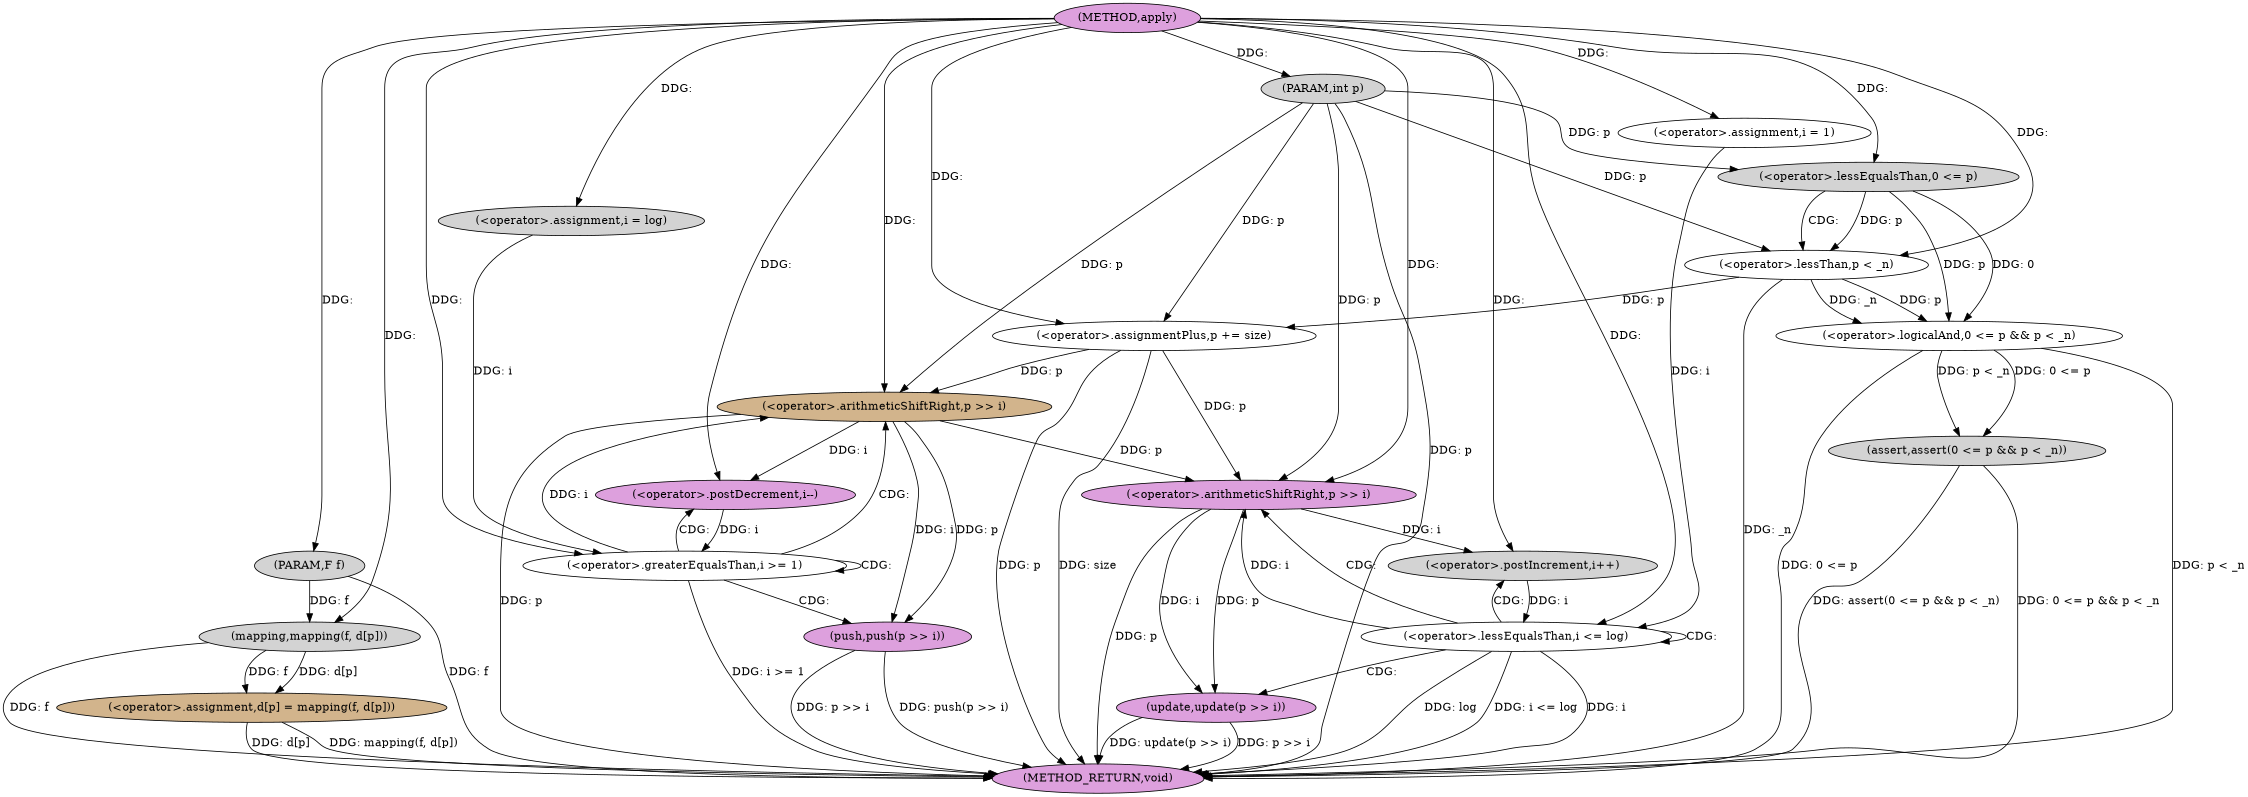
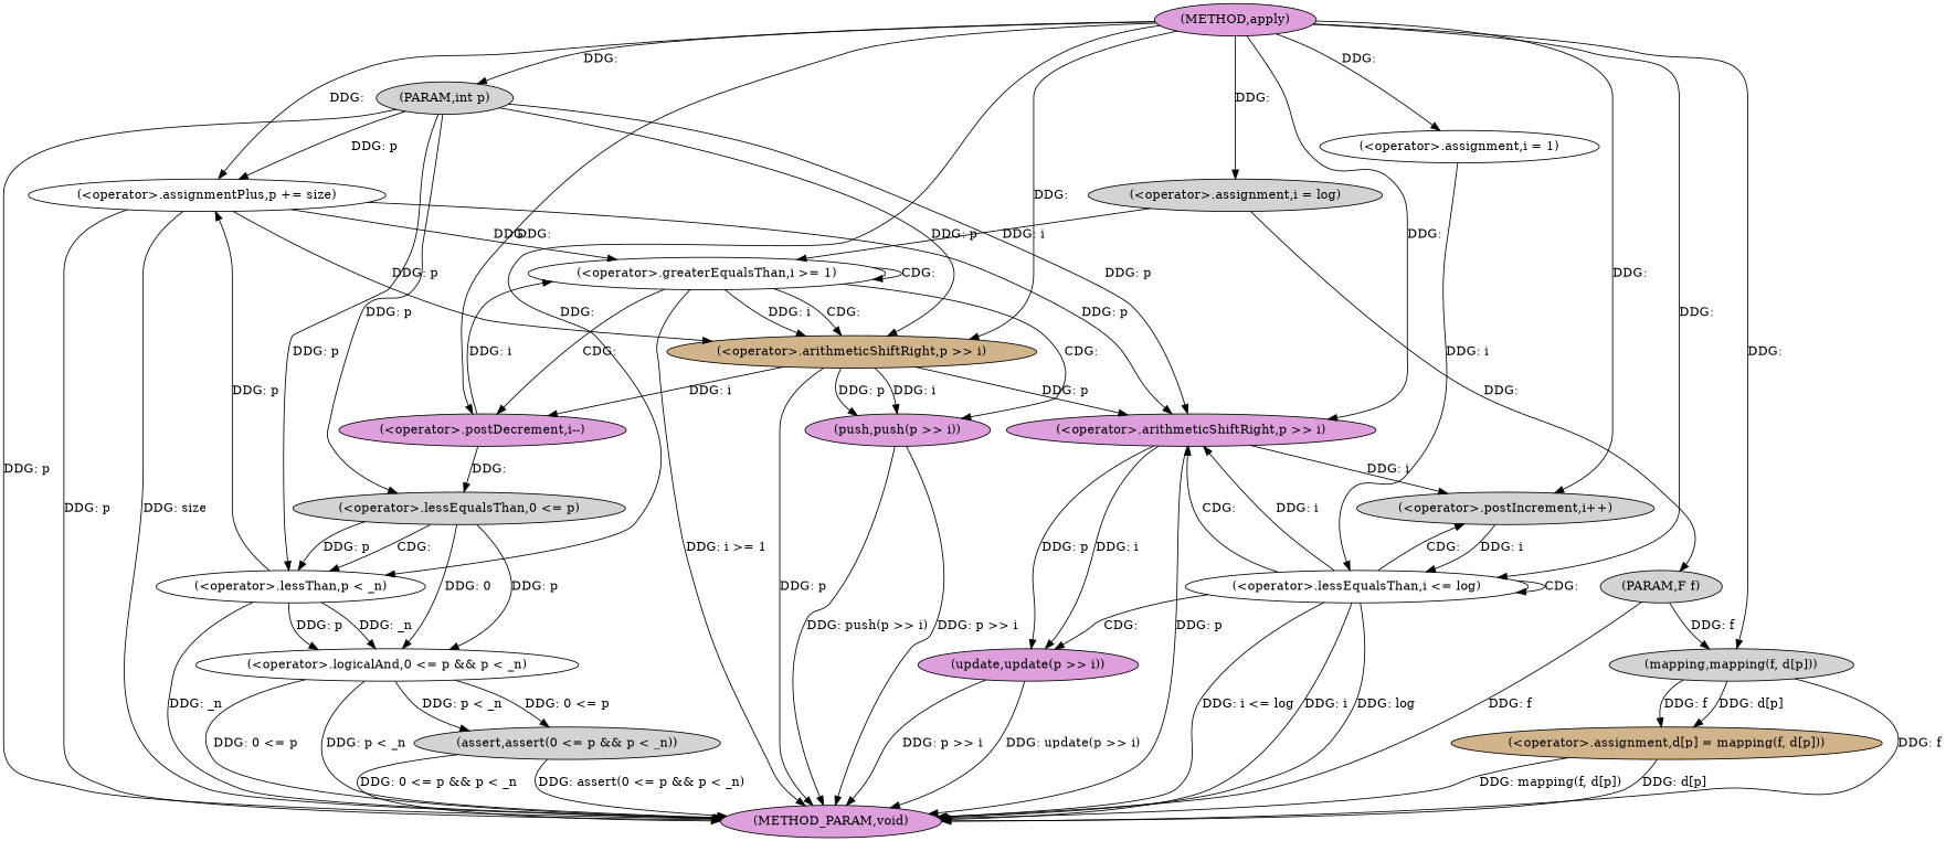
  digraph {
    node [fillcolor=lightgrey style=filled]
    n1 [fillcolor=plum label="(METHOD,apply)"]
    n2 [label="(PARAM,int p)"]
    n3 [label="(PARAM,F f)"]
    n4 [fillcolor=white label="(<operator>.assignmentPlus,p += size)"]
    n5 [label="(<operator>.assignment,i = log)"]
    n6 [fillcolor=white label="(<operator>.greaterEqualsThan,i >= 1)"]
    n7 [fillcolor=plum label="(<operator>.postDecrement,i--)"]
    n8 [fillcolor=white label="(<operator>.assignment,i = 1)"]
    n9 [fillcolor=white label="(<operator>.lessEqualsThan,i <= log)"]
    n10 [label="(<operator>.postIncrement,i++)"]
    n11 [label="(mapping,mapping(f, d[p]))"]
    n12 [label="(<operator>.lessEqualsThan,0 <= p)"]
    n13 [fillcolor=white label="(<operator>.lessThan,p < _n)"]
    n14 [fillcolor=tan label="(<operator>.arithmeticShiftRight,p >> i)"]
    n15 [fillcolor=plum label="(<operator>.arithmeticShiftRight,p >> i)"]
-   n16 [fillcolor=plum label="(METHOD_RETURN,void)"]
+   n16 [fillcolor=plum label="(METHOD_PARAM,void)"]
    n17 [fillcolor=plum label="(push,push(p >> i))"]
    n18 [fillcolor=plum label="(update,update(p >> i))"]
    n19 [fillcolor=tan label="(<operator>.assignment,d[p] = mapping(f, d[p]))"]
    n20 [fillcolor=white label="(<operator>.logicalAnd,0 <= p && p < _n)"]
    n21 [label="(assert,assert(0 <= p && p < _n))"]
    n1 -> n2 [label="DDG: "]
-   n1 -> n3 [label="DDG: "]
+   n5 -> n3 [label="DDG: "]
    n1 -> n4 [label="DDG: "]
    n1 -> n5 [label="DDG: "]
-   n1 -> n6 [label="DDG: "]
+   n4 -> n6 [label="DDG: "]
    n1 -> n7 [label="DDG: "]
    n1 -> n8 [label="DDG: "]
    n1 -> n9 [label="DDG: "]
    n1 -> n10 [label="DDG: "]
    n1 -> n11 [label="DDG: "]
-   n1 -> n12 [label="DDG: "]
+   n7 -> n12 [label="DDG: "]
    n1 -> n13 [label="DDG: "]
    n1 -> n14 [label="DDG: "]
    n1 -> n15 [label="DDG: "]
    n2 -> n4 [label="DDG: p"]
    n2 -> n12 [label="DDG: p"]
    n2 -> n13 [label="DDG: p"]
    n2 -> n14 [label="DDG: p"]
    n2 -> n15 [label="DDG: p"]
    n2 -> n16 [label="DDG: p"]
    n3 -> n11 [label="DDG: f"]
    n3 -> n16 [label="DDG: f"]
    n4 -> n14 [label="DDG: p"]
    n4 -> n15 [label="DDG: p"]
    n4 -> n16 [label="DDG: p"]
    n4 -> n16 [label="DDG: size"]
    n5 -> n6 [label="DDG: i"]
    n6 -> n6 [label="CDG: "]
    n6 -> n7 [label="CDG: "]
    n6 -> n14 [label="DDG: i"]
    n6 -> n14 [label="CDG: "]
    n6 -> n16 [label="DDG: i >= 1"]
    n6 -> n17 [label="CDG: "]
    n7 -> n6 [label="DDG: i"]
    n8 -> n9 [label="DDG: i"]
    n9 -> n9 [label="CDG: "]
    n9 -> n10 [label="CDG: "]
    n9 -> n15 [label="DDG: i"]
    n9 -> n15 [label="CDG: "]
    n9 -> n16 [label="DDG: i"]
    n9 -> n16 [label="DDG: log"]
    n9 -> n16 [label="DDG: i <= log"]
    n9 -> n18 [label="CDG: "]
    n10 -> n9 [label="DDG: i"]
    n11 -> n16 [label="DDG: f"]
    n11 -> n19 [label="DDG: d[p]"]
    n11 -> n19 [label="DDG: f"]
    n12 -> n13 [label="DDG: p"]
    n12 -> n13 [label="CDG: "]
    n12 -> n20 [label="DDG: p"]
    n12 -> n20 [label="DDG: 0"]
    n13 -> n4 [label="DDG: p"]
    n13 -> n16 [label="DDG: _n"]
    n13 -> n20 [label="DDG: _n"]
    n13 -> n20 [label="DDG: p"]
    n14 -> n7 [label="DDG: i"]
    n14 -> n15 [label="DDG: p"]
    n14 -> n16 [label="DDG: p"]
    n14 -> n17 [label="DDG: i"]
    n14 -> n17 [label="DDG: p"]
    n15 -> n10 [label="DDG: i"]
    n15 -> n16 [label="DDG: p"]
    n15 -> n18 [label="DDG: i"]
    n15 -> n18 [label="DDG: p"]
    n17 -> n16 [label="DDG: p >> i"]
    n17 -> n16 [label="DDG: push(p >> i)"]
    n18 -> n16 [label="DDG: p >> i"]
    n18 -> n16 [label="DDG: update(p >> i)"]
    n19 -> n16 [label="DDG: d[p]"]
    n19 -> n16 [label="DDG: mapping(f, d[p])"]
    n20 -> n16 [label="DDG: 0 <= p"]
    n20 -> n16 [label="DDG: p < _n"]
    n20 -> n21 [label="DDG: p < _n"]
    n20 -> n21 [label="DDG: 0 <= p"]
    n21 -> n16 [label="DDG: 0 <= p && p < _n"]
    n21 -> n16 [label="DDG: assert(0 <= p && p < _n)"]
  }
